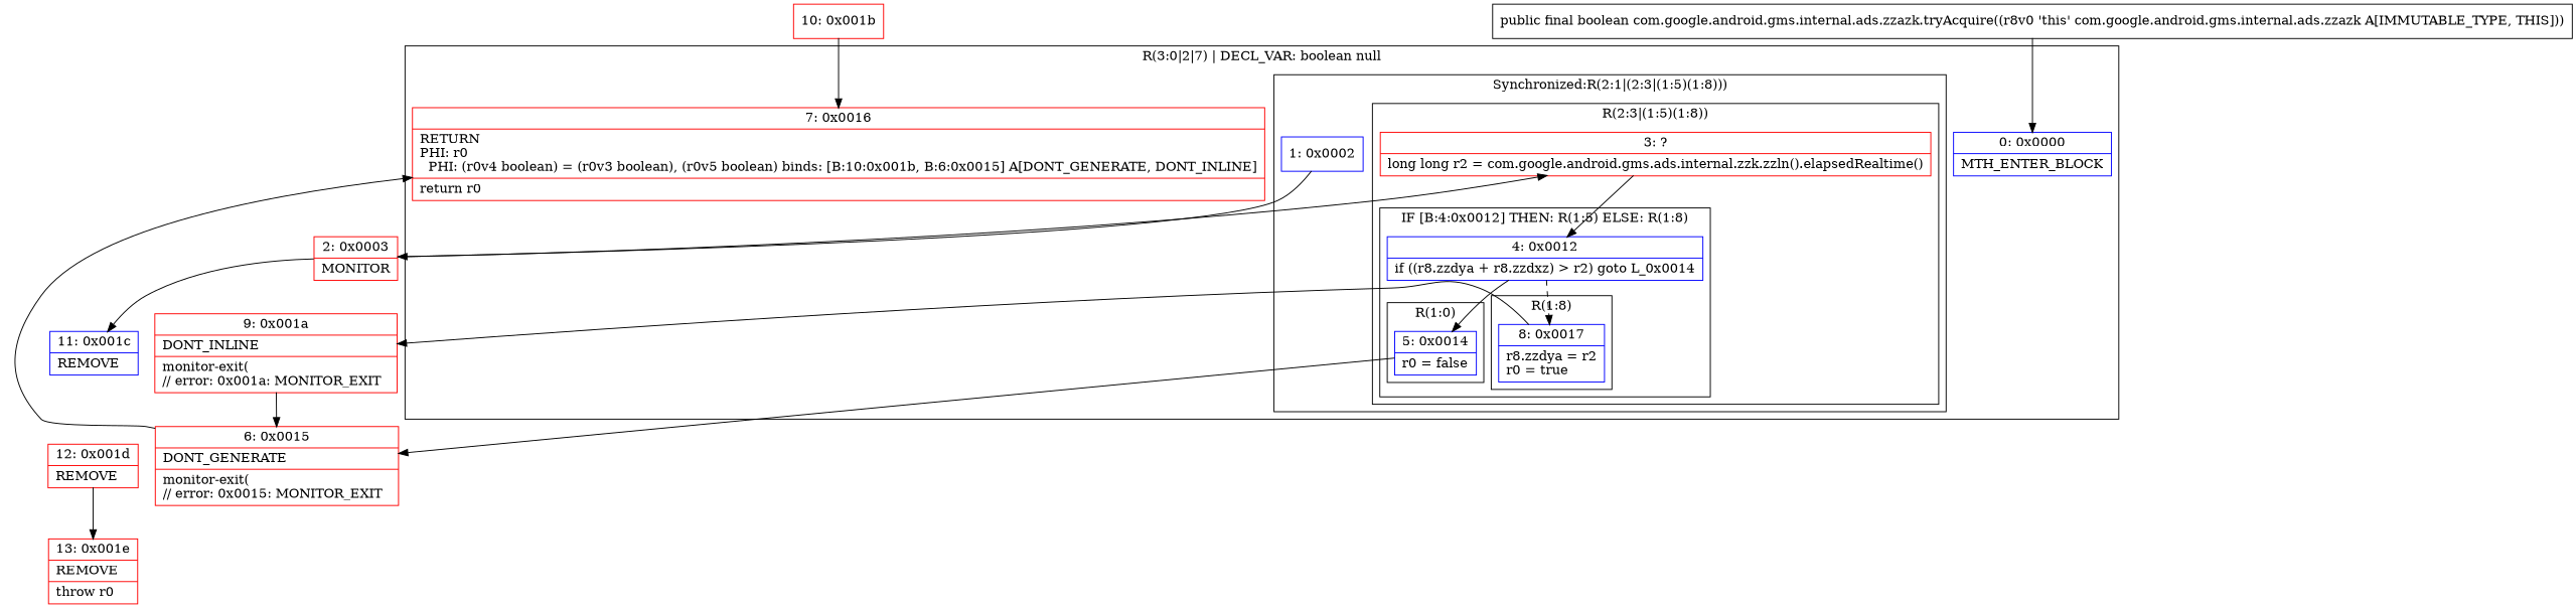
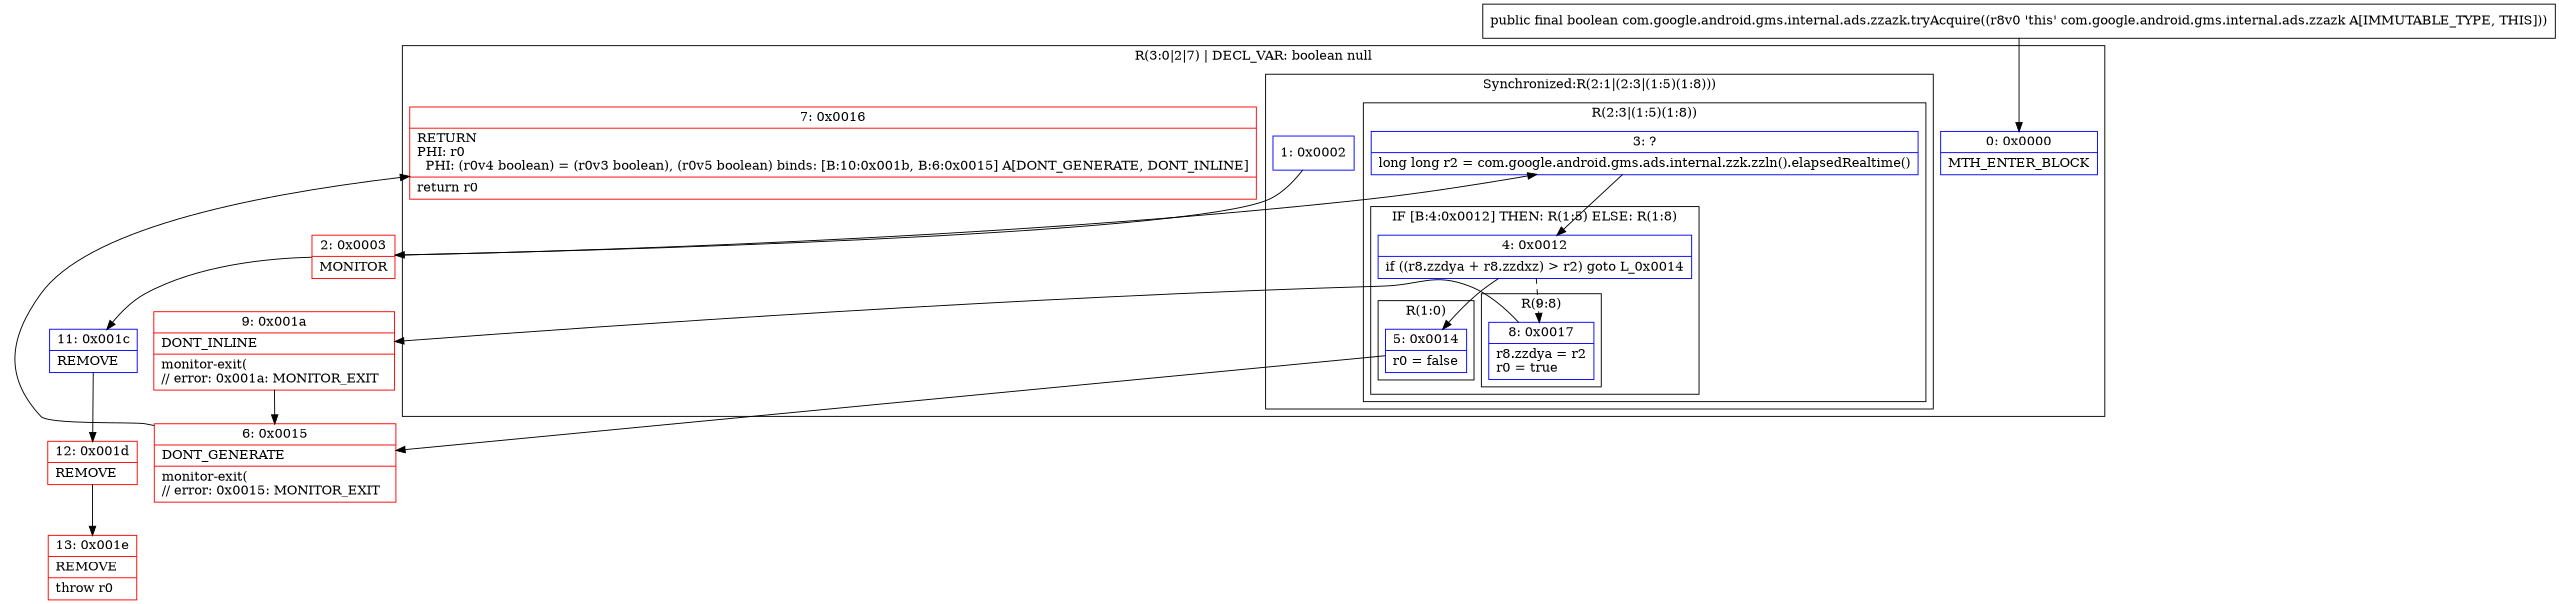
  digraph {
    node [color=blue shape=record]
    n1 [label="{5\:\ 0x0014|r0 = false\l}"]
    n2 [label="{8\:\ 0x0017|r8.zzdya = r2\lr0 = true\l}"]
    n3 [label="{4\:\ 0x0012|if ((r8.zzdya + r8.zzdxz) \> r2) goto L_0x0014\l}"]
-   n4 [color=red label="{3\:\ ?|long long r2 = com.google.android.gms.ads.internal.zzk.zzln().elapsedRealtime()\l}"]
+   n4 [label="{3\:\ ?|long long r2 = com.google.android.gms.ads.internal.zzk.zzln().elapsedRealtime()\l}"]
    n5 [label="{1\:\ 0x0002}"]
    n6 [label="{0\:\ 0x0000|MTH_ENTER_BLOCK\l}"]
    n7 [color=red label="{7\:\ 0x0016|RETURN\lPHI: r0 \l  PHI: (r0v4 boolean) = (r0v3 boolean), (r0v5 boolean) binds: [B:10:0x001b, B:6:0x0015] A[DONT_GENERATE, DONT_INLINE]\l|return r0\l}"]
    n8 [color=red label="{6\:\ 0x0015|DONT_GENERATE\l|monitor\-exit(\l\/\/ error: 0x0015: MONITOR_EXIT  \l}"]
    n9 [color=red label="{9\:\ 0x001a|DONT_INLINE\l|monitor\-exit(\l\/\/ error: 0x001a: MONITOR_EXIT  \l}"]
    n10 [color=red label="{2\:\ 0x0003|MONITOR\l}"]
    n11 [label="{11\:\ 0x001c|REMOVE\l}"]
    n12 [color=red label="{12\:\ 0x001d|REMOVE\l}"]
-   n13 [color=red label="{10\:\ 0x001b}"]
    n14 [color=red label="{13\:\ 0x001e|REMOVE\l|throw r0\l}"]
    n15 [label="{public final boolean com.google.android.gms.internal.ads.zzazk.tryAcquire((r8v0 'this' com.google.android.gms.internal.ads.zzazk A[IMMUTABLE_TYPE, THIS])) }" color=""]
    subgraph cluster_1 {
      label="R(3:0|2|7) | DECL_VAR: boolean null\l"
      n6
      n7
      subgraph cluster_2 {
        label="Synchronized:R(2:1|(2:3|(1:5)(1:8)))"
        n5
        subgraph cluster_3 {
          label="R(2:3|(1:5)(1:8))"
          n4
          subgraph cluster_4 {
            label="IF [B:4:0x0012] THEN: R(1:5) ELSE: R(1:8)"
            n3
            subgraph cluster_5 {
              label="R(1:0)"
              n1
            }
            subgraph cluster_6 {
-             label="R(1:8)"
+             label="R(9:8)"
              n2
            }
          }
        }
      }
    }
    n1 -> n8
    n2 -> n9
    n3 -> n1
    n3 -> n2 [style=dashed]
    n4 -> n3
    n5 -> n10
    n8 -> n7
    n9 -> n8
    n10 -> n4
    n10 -> n11
+   n11 -> n12
    n12 -> n14
-   n13 -> n7
    n15 -> n6
  }
